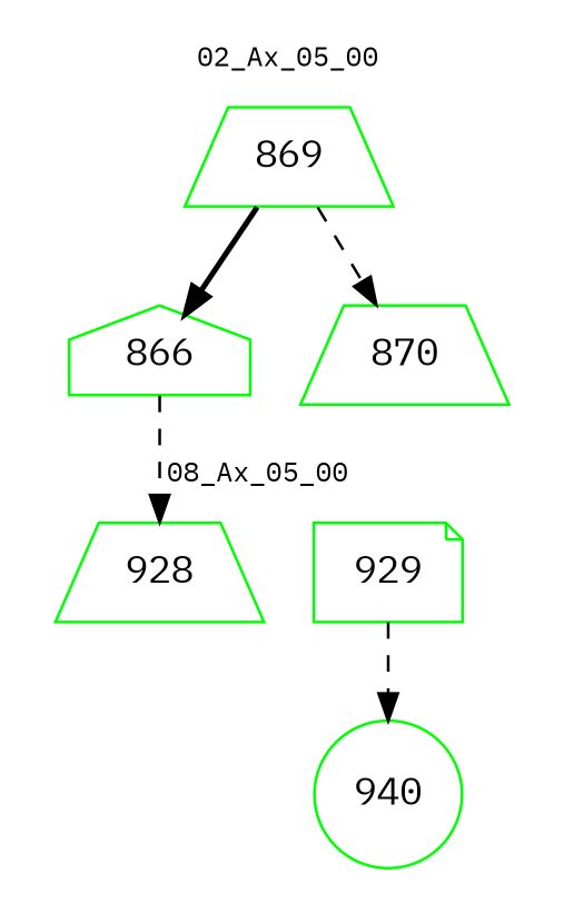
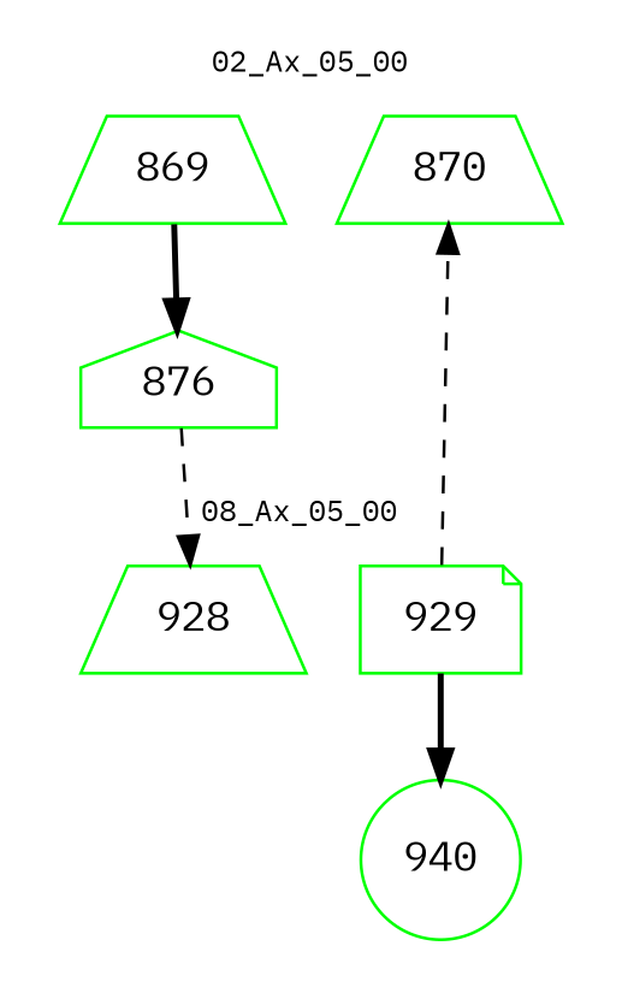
  digraph {
    fontname="IBM Plex Mono"
    node [color=green fontname="IBM Plex Mono" shape=trapezium]
    edge [color=black fontname="IBM Plex Mono" style=bold]
    n1 [label=929 shape=note]
    n2 [label=928]
    n3 [label=940 shape=circle]
    n4 [label=869]
-   n5 [label=866 shape=house]
+   n5 [label=876 shape=house]
    n6 [label=870]
    subgraph cluster_1 {
      color=white
      fontsize=10
      label="08_Ax_05_00"
      n1
      n2
      n3
    }
    subgraph cluster_2 {
      color=white
      fontsize=10
      label="02_Ax_05_00"
      n4
      n5
      n6
    }
-   n1 -> n3 [style=dashed]
+   n1 -> n3
    n4 -> n5
-   n4 -> n6 [style=dashed]
+   n1 -> n6 [style=dashed]
    n5 -> n2 [style=dashed]
  }
